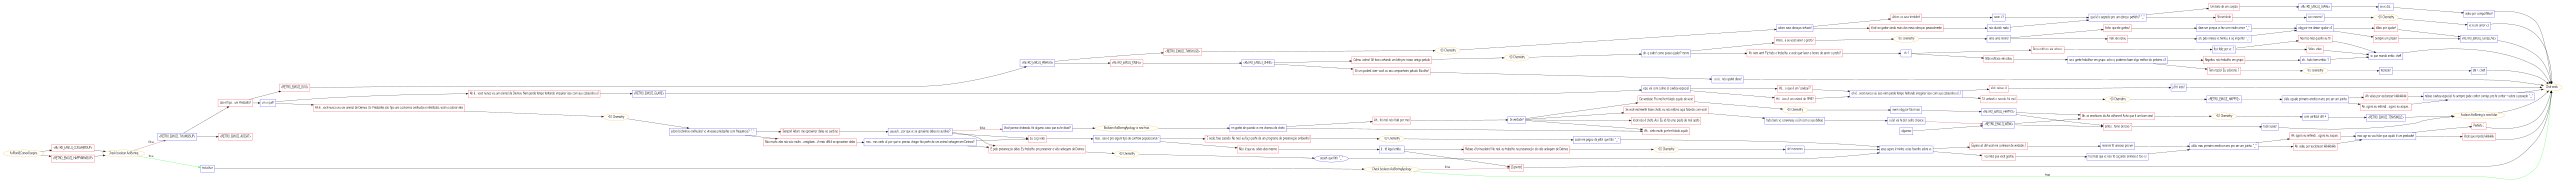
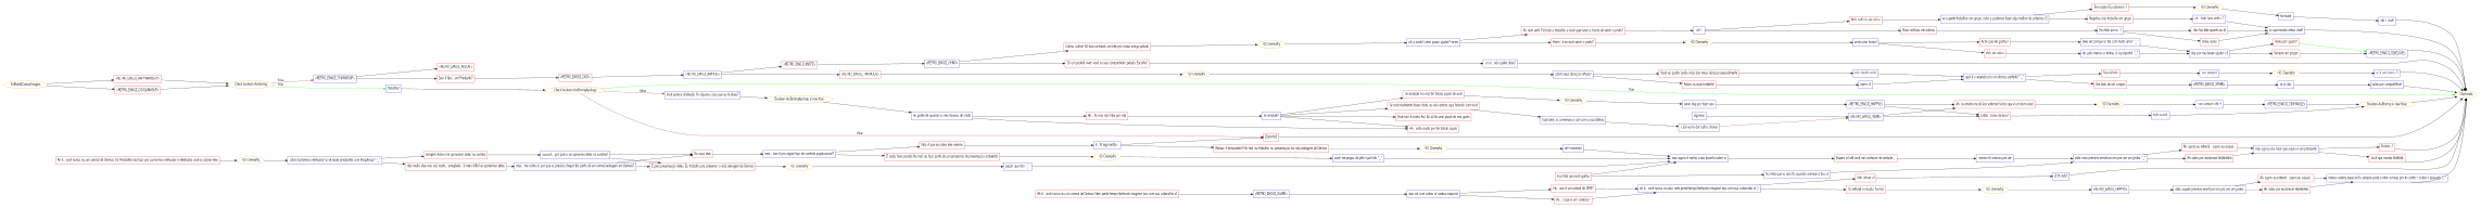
  digraph {
    fontname="Comic Neue"
    rankdir=LR
    node [color=blue fontname="Comic Neue" shape=box]
    edge [fontname="Comic Neue"]
    "AoiRank1Convo4 begins." [color=orange shape=""]
    n2 [color=red label="<RETRO_EMOJI_COOLARMSUP>"]
    n3 [color=red label="<RETRO_EMOJI_HAPPYARMSUP>"]
    n4 [color=orange label="Check boolean AoiBoring" shape=""]
    n5 [label=trabalhar]
    n6 [label="<RETRO_EMOJI_THUMBSUP>"]
    n7 [color=orange label="Check boolean AoiBoringApology" shape=""]
    n8 [color=red label="Isso é tipo… um Predasita?"]
    n9 [color=red label="<RETRO_EMOJI_AOICAT>"]
    "Chat ends." [color=orange shape=""]
    n11 [label="Você parece chateada, foi alguma coisa que eu te disse?"]
    n12 [color=red label="[Ignorar]"]
    n13 [color=red label="<RETRO_EMOJI_DOG>"]
-   n14 [label="um o quê?"]
    n15 [label="<RETRO_EMOJI_AWHUG>"]
    n16 [color=orange label="Boolean AoiBoringApology is now true." shape=""]
    n17 [color=red label="Ah é… você nunca viu um animal de Deimos. Os Predasites são tipo uns cachorros orelhudos e infestados, você ia adorar eles"]
    n18 [color=red label="Ah é… você nunca viu um animal de Deimos. Nem perde tempo tentando imaginar isso com sua cabecinha aí"]
    n19 [color=red label="<RETRO_EMOJI_TWOHUGS>"]
    n20 [color=red label="<RETRO_EMOJI_KNIFE>"]
    n21 [label="nn gostei de quando vc me chamou de chata"]
    n22 [color=orange label="+10 Chemistry" shape=""]
    n23 [label="<RETRO_EMOJI_GLARE>"]
    n24 [color=orange label="+10 Chemistry" shape=""]
    n25 [label="<RETRO_EMOJI_OHNO>"]
    n26 [color=red label="Ah… foi mal, não falei por mal"]
    n27 [color=red label="Ah… sinto muito por ter falado aquilo"]
    n28 [label="adoro bichinhos orelhudos! vc vê esses predasites com frequência? ^_^"]
    n29 [label="epa, vai com calma aí cowboy espacial"]
    n30 [label="adoro seus abraços virtuais!"]
    n31 [color=red label="Só um poderá viver: você ou seu companheiro peludo. Escolha!"]
    n32 [color=red label="Calma, calma! Só tava cortando um bife pro nosso amigo peludo"]
    n33 [label="de verdade?"]
    n34 [color=red label="Não muito, eles não são muito… amigáveis… é meio difícil se aproximar deles"]
    n35 [color=red label="Sempre! Adoro me aproximar deles na surdina"]
    n36 [color=red label="Hã… o que é um \"cowboy\"?"]
    n37 [color=red label="Hã… isso é um animal de 1999?"]
    n38 [color=red label="Você vai gostar ainda mais dos meus abraços pessoalmente"]
    n39 [color=red label="Adoro os seus também!"]
    n40 [label=" ai ai… não gostei disso!"]
    n41 [color=orange label="+10 Chemistry" shape=""]
    n42 [color=red label="De verdade. Foi mal ter falado aquilo de você"]
    n43 [color=red label="Você não é chata, Aoi. Eu só fiz uma piada de mal gosto"]
    n44 [color=red label="Se você realmente fosse chata, eu não estaria aqui falando com você"]
    n45 [label="mas… me conta aí, por que vc precisa chegar tão perto de um animal selvagem em Deimos?"]
    n46 [label="uuuuuh… por que vc se aproxima deles na surdina?"]
    n47 [label="ah é… você nunca viu isso. nem perde tempo tentando imaginar isso com sua cabecinha aí ;)"]
    n48 [label="não duvido nada"]
    n49 [label="ownn <3"]
    n50 [label="ah, q susto! como posso ajudar? rsrsrs"]
    n51 [color=orange label="+10 Chemistry" shape=""]
    n52 [label="tudo bem, vc convenceu o júri com a sua defesa"]
    n53 [color=red label="Eu caço eles"]
    n54 [color=red label="É pela preservação deles. Eu trabalho pra preservar a vida selvagem de Deimos"]
    n55 [color=red label="Tá, entendi o recado, foi mal"]
    n56 [color=red label="Vish, relaxa aí"]
    n57 [label="qual é o segredo pra um abraço perfeito? ^_^"]
    n58 [color=red label="Ah, nem vem! Fiz todo o trabalho, e você quer levar a honra de servir o prato?"]
    n59 [color=red label="Hmm… e se você servir o prato?"]
    n60 [label="ownn obg por falar isso"]
    n61 [label="o júri vai te dar outra chance"]
    n62 [label="mas… isso é pra algum tipo de controle populacional?"]
    n63 [color=orange label="+10 Chemistry" shape=""]
    n64 [color=orange label="+10 Chemistry" shape=""]
    n65 [label="já tô indo!"]
    n66 [color=red label="Um belo de um corpão"]
    n67 [color=red label=Sinceridade]
    n68 [label="ah :("]
    n69 [color=orange label="+10 Chemistry" shape=""]
    n70 [label="<RETRO_EMOJI_HAPPY2>"]
    n71 [label=algumas]
    n72 [label="<RETRO_EMOJI_WINK>"]
    n73 [color=red label="Não, é que eu odeio eles mesmo"]
    n74 [color=red label="É nada, tava zoando. Na real, eu faço parte de um programa de preservação ambiental"]
-   n75 [label="aaaah que fofo ^_^" shape=ellipse]
+   n75 [label="aaaah que fofo ^_^"]
    n76 [label="<RETRO_EMOJI_HAPPY2>"]
    n77 [label="<RETRO_EMOJI_STARE>"]
    n78 [label="isso mesmo!"]
    n79 [color=red label="Más notícias: ele odiou"]
    n80 [color=red label="Boas notícias: ele adorou"]
    n81 [label="seria uma honra!"]
    n82 [color=red label="Então… tamo de boa?"]
    n83 [color=red label="Ah, os emoticons da Aoi voltaram! Acho que é um bom sinal"]
    n84 [label="é… tá legal então…"]
    n85 [color=orange label="+10 Chemistry" shape=""]
    n86 [label="essa agora é minha coisa favorita sobre vc"]
    n87 [label="aliás, aquele primeiro emoticon era pra ser um joinha"]
    n88 [label="se vc diz…"]
    n89 [color=orange label="+10 Chemistry" shape=""]
    n90 [label="se a gente trabalhar em grupo, acho q podemos fazer algo melhor da próxima <3"]
    n91 [label="fico feliz por vc :')"]
    n92 [color=red label="Acho que ele gostou!"]
    n93 [color=red label="Vish, ele odiou"]
    n94 [label="tudo sussa!"]
    n95 [color=orange label="+10 Chemistry" shape=""]
    n96 [color=red label="Relaxa, é brincadeira! Na real, eu trabalho na preservação da vida selvagem de Deimos"]
    n97 [label="aaah me pegou de jeito! que fofo ^_^"]
    n98 [color=red label="Fico feliz que você gostou"]
    n99 [color=red label="Espera só até você me conhecer de verdade ;)"]
    n100 [color=red label="Ah, valeu por esclarecer kkkkkkkkk"]
    n101 [color=red label="Ah, agora eu entendi… agora eu saquei…"]
    n102 [label="valeu por compartilhar!"]
    n103 [label="vc é um amor <3"]
    n104 [color=red label="Tem razão! Eu adoraria :)"]
    n105 [color=red label="Negativo, não trabalho em grupo"]
    n106 [color=red label="Valeu, valeu"]
    n107 [color=red label="Não tão feliz quanto eu tô"]
    n108 [label="deve ser porque vc fez com muito amor ^_^"]
    n109 [label="ah, pelo menos vc tentou, é oq importa! ^_^"]
    n110 [color=orange label="Boolean AoiBoring is now false." shape=""]
    n111 [label="com certeza! até +!"]
    n112 [color=orange label="+10 Chemistry" shape=""]
    n113 [label="fico feliz que vc não tá caçando animais à toa <3"]
    n114 [label="rsrsrsrs tô ansiosa pra ver"]
    n115 [label="relaxa cowboy espacial, tu sempre pode contar comigo pra te contar + sobre o passado ^_^"]
    n116 [color=orange label="+10 Chemistry" shape=""]
    n117 [label="ah… tudo bem então :')"]
    n118 [label="vc que manda então, chef!"]
    n119 [label="obg por me deixar ajudar <3"]
    n120 [label="<RETRO_EMOJI_TINYSMILE>"]
    n121 [label="ah! rsrsrsrsrs"]
    n122 [label="aliás, meu primeiro emoticon era pra ser um joinha ^_^"]
    n123 [label="fechado!"]
    n124 [color=red label="Valeu por ajudar!"]
    n125 [color=red label="Sempre um prazer"]
    n126 [color=red label="Ah, valeu por esclarecer kkkkkkkkk"]
    n127 [color=red label="Ah, agora eu entendi… agora eu saquei…"]
    n128 [label="até +, chef!"]
    n129 [label="<RETRO_EMOJI_GIVELOVE>"]
    n130 [label="mas agr eu vou falar que aquilo é um predasite!"]
    n131 [color=red label="Perfeito :)"]
    n132 [color=red label="Você que manda kkkkkkk"]
    "AoiRank1Convo4 begins." -> n2
    "AoiRank1Convo4 begins." -> n3
    n2 -> n4
    n3 -> n4
    n4 -> n5 [color=green label=true]
    n4 -> n6 [color=brown label=false]
    n5 -> n7
    n6 -> n8
    n6 -> n9
    n7 -> "Chat ends." [color=green label=true]
-   n46 -> n11 [color=brown label=false]
+   n7 -> n11 [color=brown label=false]
    n7 -> n12 [color=brown label=false]
    n8 -> n13
-   n8 -> n14
    n11 -> n16
    n12 -> "Chat ends."
    n13 -> n15
-   n14 -> n17
-   n14 -> n18
    n15 -> n19
    n15 -> n20
    n16 -> n21
    n17 -> n22
    n18 -> n23
    n19 -> n24
    n20 -> n25
    n21 -> n26
    n21 -> n27
    n22 -> n28
    n23 -> n29
    n24 -> n30
    n25 -> n31
    n25 -> n32
    n26 -> n33
    n28 -> n34
    n28 -> n35
    n29 -> n36
    n29 -> n37
    n30 -> n38
    n30 -> n39
    n31 -> n40
    n32 -> n41
    n33 -> n27
    n33 -> n42
    n33 -> n43
    n33 -> n44
    n34 -> n45
    n35 -> n46
    n36 -> n47
    n37 -> n47
    n38 -> n48
    n39 -> n49
    n40 -> "Chat ends."
    n41 -> n50
    n42 -> n51
    n44 -> n52
    n45 -> n53
    n45 -> n54
    n46 -> n53
    n46 -> n54
    n47 -> n55
    n47 -> n56
    n48 -> n57
    n49 -> n57
    n50 -> n58
    n50 -> n59
    n51 -> n60
    n52 -> n61
    n53 -> n62
    n54 -> n63
    n55 -> n64
    n56 -> n65
    n57 -> n66
    n57 -> n67
    n58 -> n68
    n59 -> n69
    n60 -> n70
    n61 -> n72 [color=brown]
    n62 -> n73
    n62 -> n74
    n63 -> n75
    n64 -> n76
    n65 -> "Chat ends."
    n66 -> n77
    n67 -> n78
    n68 -> n79
    n68 -> n80
    n69 -> n81
    n70 -> n82
    n70 -> n83
    n71 -> n72
    n72 -> n82
    n72 -> n83
    n73 -> n84
    n74 -> n85
    n75 -> n86
    n76 -> n87
    n77 -> n88
    n78 -> n89
    n79 -> n90
    n80 -> n91
    n81 -> n92
    n81 -> n93
    n82 -> n94
    n83 -> n95
    n84 -> n12
    n84 -> n96
    n85 -> n97
-   n86 -> n98
+   n98 -> n86
    n86 -> n99
    n87 -> n100
    n87 -> n101
    n88 -> n102
    n89 -> n103
    n90 -> n104
    n90 -> n105
    n91 -> n106
    n91 -> n107
    n92 -> n108
    n93 -> n109
    n94 -> n110
    n95 -> n111
    n96 -> n112
    n97 -> n86
    n98 -> n113
    n99 -> n114
    n100 -> n115
    n101 -> n115
    n102 -> "Chat ends."
    n103 -> "Chat ends."
    n104 -> n116
    n105 -> n117
    n106 -> n118
    n107 -> n118
    n108 -> n119
    n109 -> n119
    n110 -> "Chat ends."
    n111 -> n120
    n112 -> n121
    n113 -> n122
    n114 -> n122
    n115 -> "Chat ends."
    n116 -> n123
    n117 -> n118
    n118 -> "Chat ends."
    n119 -> n124
    n119 -> n125
    n120 -> n110
    n121 -> n86
    n122 -> n126
    n122 -> n127
    n123 -> n128
-   n124 -> n129
+   n124 -> n129 [color=green]
    n125 -> n129
    n126 -> n130
    n127 -> n130
    n128 -> "Chat ends."
    n129 -> "Chat ends."
    n130 -> n131
    n130 -> n132
    n131 -> "Chat ends."
    n132 -> "Chat ends."
  }
